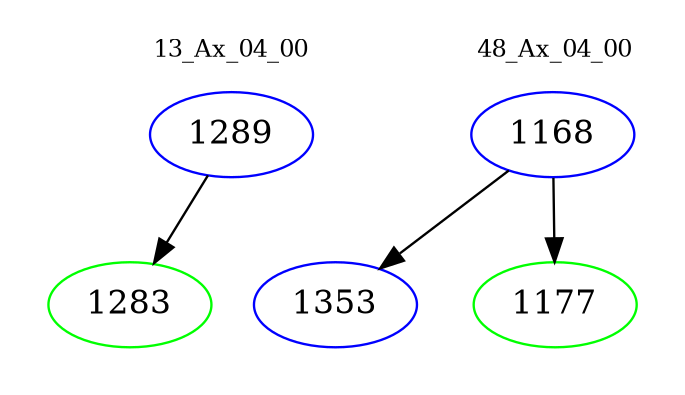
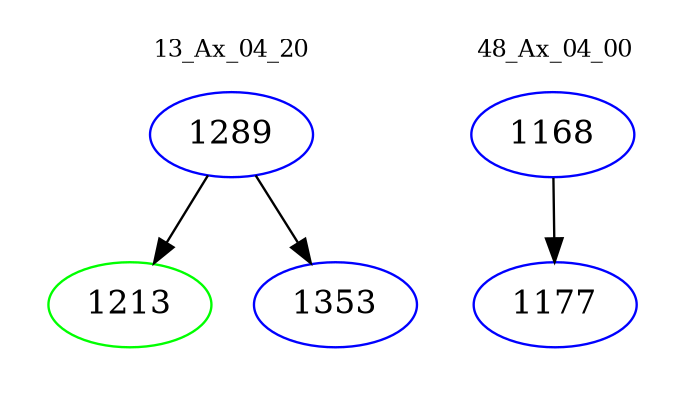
  digraph {
    node [color=blue]
    edge [color=black]
    n1 [label=1289]
-   n2 [color=green label=1283]
+   n2 [color=green label=1213]
    n3 [label=1353]
    n4 [label=1168]
-   n5 [color=green label=1177]
+   n5 [label=1177]
    subgraph cluster_1 {
      color=white
      fontsize=10
-     label="13_Ax_04_00"
+     label="13_Ax_04_20"
      n1
      n2
      n3
    }
    subgraph cluster_2 {
      color=white
      fontsize=10
      label="48_Ax_04_00"
      n4
      n5
    }
    n1 -> n2
-   n4 -> n3
+   n1 -> n3
    n4 -> n5
  }
